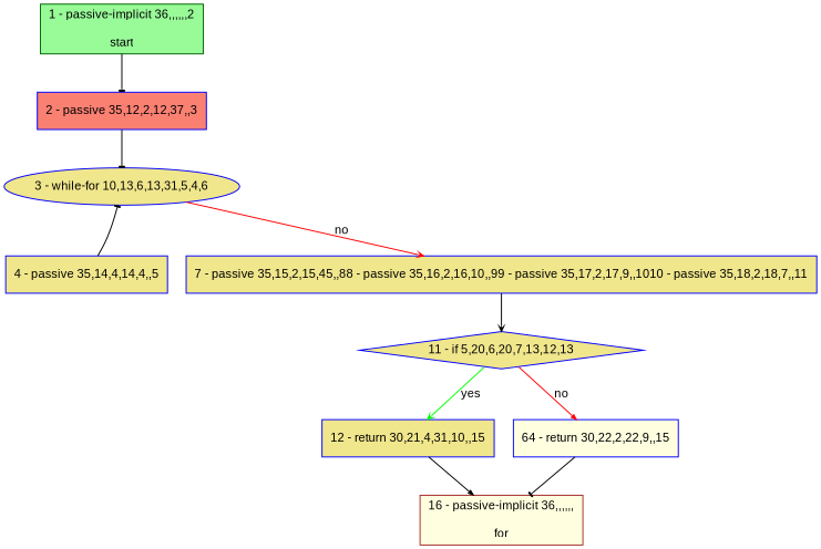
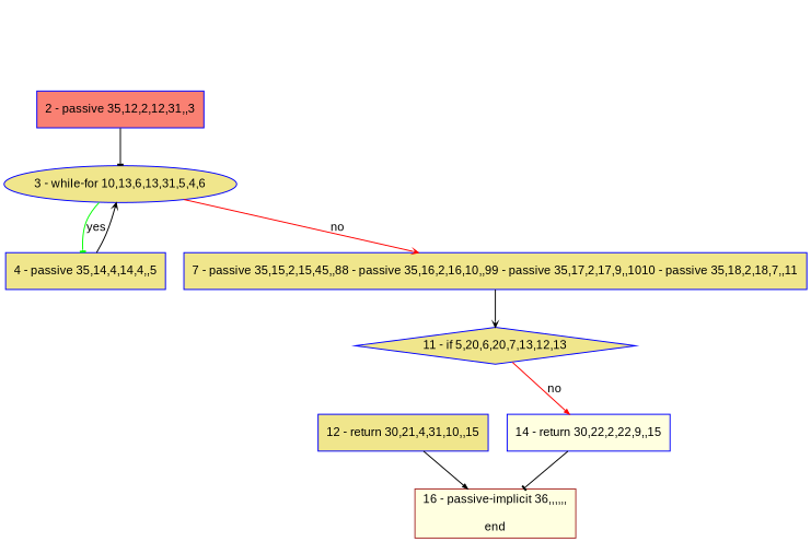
  digraph {
    bgcolor=white
    compound=true
    fillcolor="#FFFFCC"
    fontname=Arial
    fontsize=12
    pack=true
    packmode=clust
    style="rounded,filled"
    node [color="#0000ff" compound=true fillcolor=khaki fixedsize=false fontname=Arial fontsize=12 node_initialized=no shape=box style=filled]
    edge [arrowhead=tee arrowsize=0.5 arrowtail=none color="#000000" compound=true dir=forward fontcolor=black fontname=Arial fontsize=12]
-   n1 [fillcolor=salmon label="2 - passive 35,12,2,12,37,,3"]
+   n1 [fillcolor=salmon label="2 - passive 35,12,2,12,31,,3"]
    n2 [label="3 - while-for 10,13,6,13,31,5,4,6" shape=oval]
    n3 [label="4 - passive 35,14,4,14,4,,5"]
    n4 [label="7 - passive 35,15,2,15,45,,88 - passive 35,16,2,16,10,,99 - passive 35,17,2,17,9,,1010 - passive 35,18,2,18,7,,11"]
-   n5 [color="#006400" fillcolor=palegreen label="1 - passive-implicit 36,,,,,,2\n\nstart"]
    n6 [label="11 - if 5,20,6,20,7,13,12,13" shape=diamond]
    n7 [label="12 - return 30,21,4,31,10,,15"]
-   n8 [fillcolor=lightyellow label="64 - return 30,22,2,22,9,,15"]
-   n9 [color="#a52a2a" fillcolor=lightyellow label="16 - passive-implicit 36,,,,,,\n\nfor"]
+   n8 [fillcolor=lightyellow label="14 - return 30,22,2,22,9,,15"]
+   n9 [color="#a52a2a" fillcolor=lightyellow label="16 - passive-implicit 36,,,,,,\n\nend"]
    n1 -> n2
+   n2 -> n3 [color="#00ff00" label=yes]
    n2 -> n4 [arrowhead=vee color="#ff0000" label=no]
-   n3 -> n2
+   n3 -> n2 [arrowhead=vee]
    n4 -> n6 [arrowhead=vee]
-   n5 -> n1
-   n6 -> n7 [arrowhead=vee color="#00ff00" label=yes]
    n6 -> n8 [arrowhead=normal color="#ff0000" label=no]
    n7 -> n9 [arrowhead=normal]
    n8 -> n9
  }
